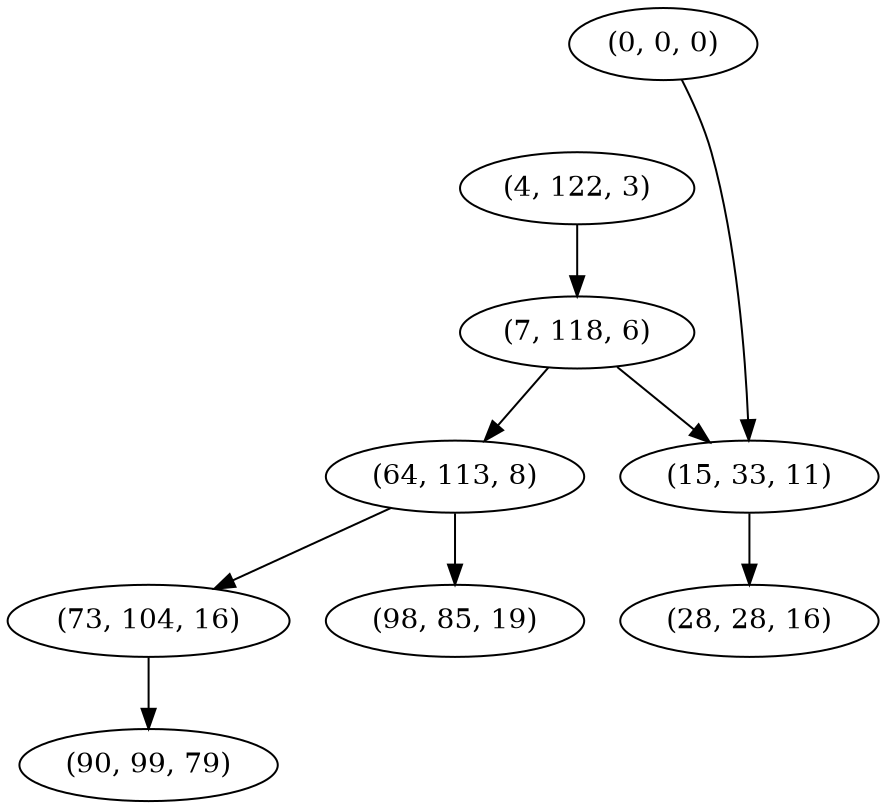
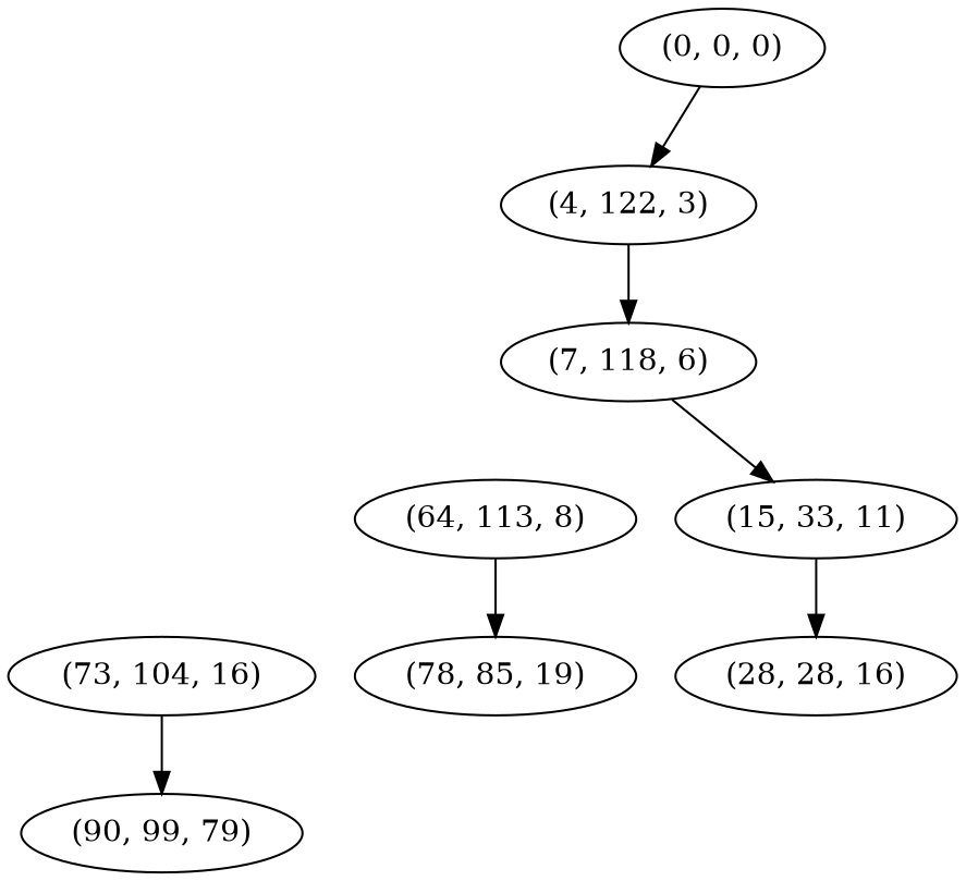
  digraph {
    "(0, 0, 0)"
    "(4, 122, 3)"
    "(7, 118, 6)"
    "(15, 33, 11)"
    "(64, 113, 8)"
    n6 [label="(28, 28, 16)"]
    "(73, 104, 16)"
-   "(78, 85, 19)" [label="(98, 85, 19)"]
+   "(78, 85, 19)"
    n9 [label="(90, 99, 79)"]
-   "(0, 0, 0)" -> "(15, 33, 11)"
+   "(0, 0, 0)" -> "(4, 122, 3)"
    "(4, 122, 3)" -> "(7, 118, 6)"
    "(7, 118, 6)" -> "(15, 33, 11)"
-   "(7, 118, 6)" -> "(64, 113, 8)"
    "(15, 33, 11)" -> n6
-   "(64, 113, 8)" -> "(73, 104, 16)"
    "(64, 113, 8)" -> "(78, 85, 19)"
    "(73, 104, 16)" -> n9
  }
